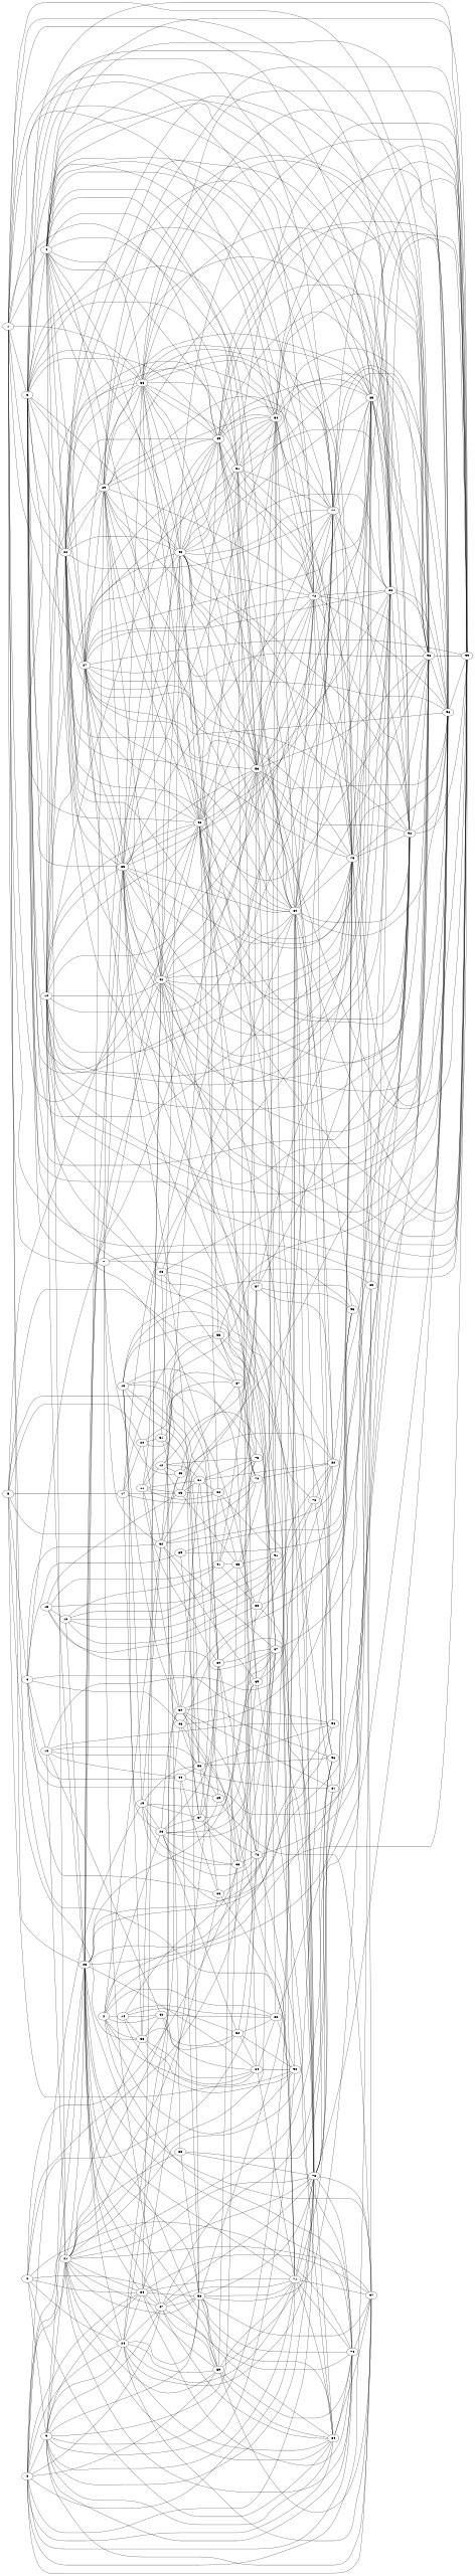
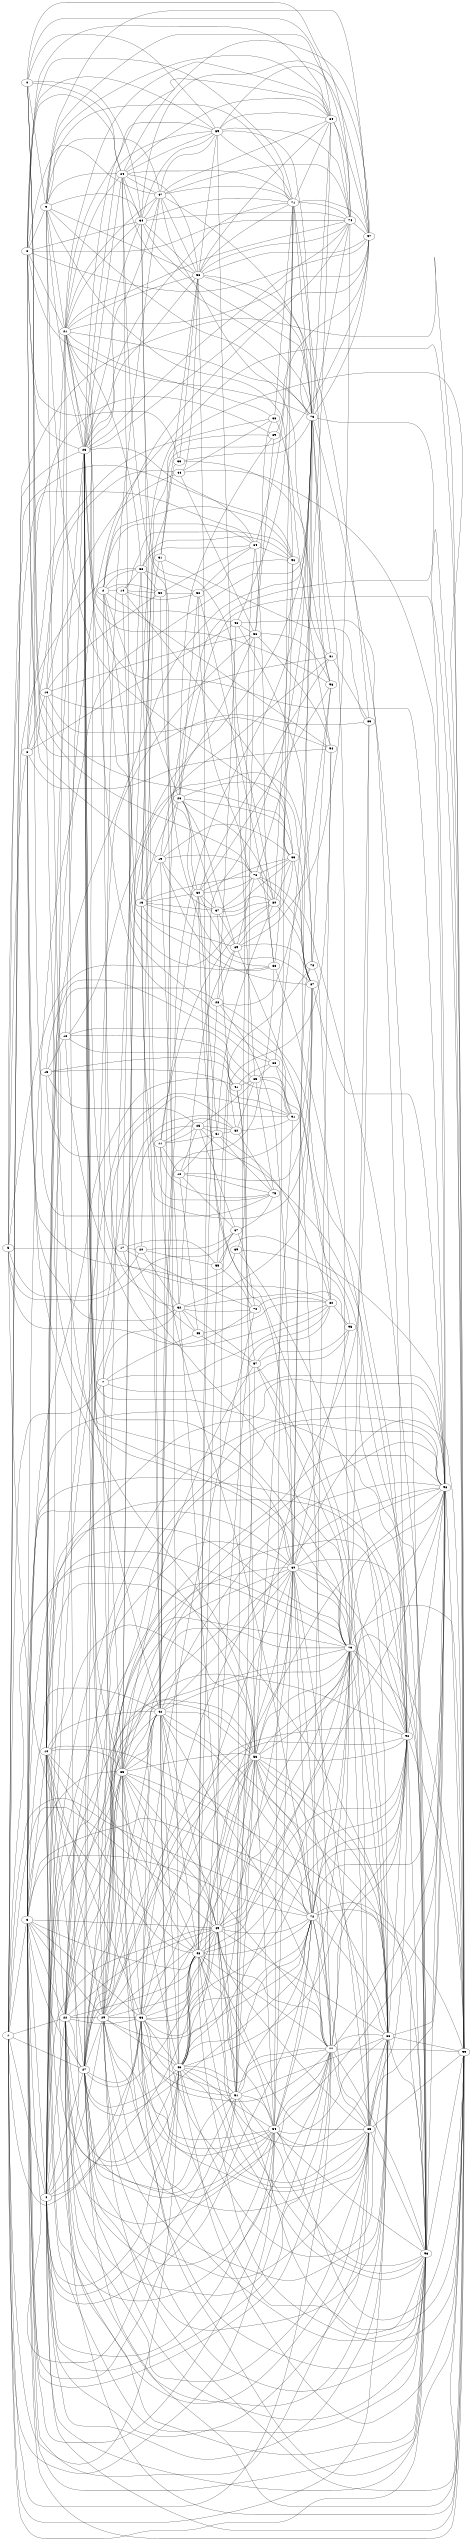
  digraph {
    rankdir=LR
    edge [arrowhead=both]
    0
    9
    24
    34
    59
    63
    74
    75
    76
    84
    23
    90
    60
    73
    21
    47
    71
    97
    58
    45
    30
    42
    80
    65
    87
    69
    93
    29
    35
    48
    79
    92
    98
    64
    68
    72
    77
    86
    99
    85
    95
    78
    81
    38
    54
    82
    46
    66
    96
    83
    57
    37
    61
    43
    49
    53
    88
    91
    1
    3
    4
    7
    22
    27
    36
    10
    41
    51
    62
    32
    56
    70
-   40
+   40 [label=50]
    52
    94
    28
    55
    89
    2
    14
    26
    67
    5
    6
    17
    20
    16
    39
    44
    25
    31
    33
    8
    19
    11
    12
    13
    15
    18
    0 -> 9
    0 -> 24
    0 -> 34
    0 -> 59
    0 -> 63
    0 -> 74
    0 -> 75
    0 -> 76
    0 -> 84
    9 -> 24
    9 -> 34
    9 -> 63
    9 -> 74
    9 -> 84
    9 -> 23
    9 -> 90
    9 -> 60
    9 -> 73
    9 -> 21
    9 -> 47
    9 -> 71
    9 -> 97
    9 -> 58
    24 -> 34
    24 -> 59
    24 -> 84
    24 -> 73
    24 -> 47
    24 -> 71
    24 -> 97
    24 -> 58
    24 -> 45
    24 -> 30
    34 -> 59
    34 -> 74
    34 -> 73
    34 -> 47
    34 -> 71
    34 -> 97
    34 -> 58
    34 -> 42
    34 -> 80
    59 -> 74
    59 -> 84
    59 -> 73
    59 -> 71
    59 -> 97
    59 -> 65
    63 -> 76
    63 -> 87
    63 -> 69
    74 -> 97
    76 -> 84
    76 -> 80
    76 -> 87
    76 -> 93
    84 -> 74
    84 -> 97
    23 -> 24
    23 -> 34
    23 -> 59
    23 -> 74
    23 -> 84
    23 -> 60
    23 -> 47
    23 -> 71
    23 -> 97
    23 -> 58
    23 -> 42
    23 -> 29
    23 -> 35
    23 -> 48
    23 -> 79
    23 -> 92
    23 -> 98
    23 -> 64
    23 -> 68
    60 -> 73
    60 -> 93
    60 -> 79
    60 -> 92
    60 -> 98
    60 -> 72
    60 -> 77
    60 -> 86
    60 -> 99
    60 -> 85
    60 -> 95
    60 -> 78
    73 -> 74
    73 -> 84
    73 -> 97
    73 -> 79
    73 -> 92
    73 -> 98
    73 -> 81
    21 -> 24
    21 -> 34
    21 -> 59
    21 -> 74
    21 -> 84
    21 -> 23
    21 -> 73
    21 -> 47
    21 -> 97
    21 -> 58
    21 -> 38
    21 -> 54
    21 -> 82
    21 -> 46
    21 -> 66
    21 -> 96
    47 -> 59
    47 -> 74
    47 -> 84
    47 -> 73
    47 -> 71
    47 -> 58
    47 -> 96
    71 -> 74
    71 -> 84
    71 -> 73
    71 -> 97
    71 -> 96
    58 -> 59
    58 -> 74
    58 -> 84
    58 -> 60
    58 -> 73
    58 -> 71
    58 -> 97
    58 -> 83
    45 -> 82
    45 -> 57
    30 -> 63
    30 -> 76
    30 -> 87
    30 -> 86
    30 -> 81
    30 -> 96
    30 -> 37
    30 -> 61
    42 -> 60
    42 -> 73
    42 -> 93
    42 -> 48
    42 -> 79
    42 -> 98
    42 -> 72
    42 -> 77
    42 -> 86
    42 -> 99
    42 -> 85
    42 -> 43
    42 -> 49
    42 -> 53
    42 -> 88
    80 -> 63
    80 -> 90
    80 -> 87
    65 -> 75
    65 -> 68
    65 -> 77
    65 -> 91
    87 -> 98
    69 -> 74
+   69 -> 76
    69 -> 87
    69 -> 82
    93 -> 98
    93 -> 99
    29 -> 60
    29 -> 73
    29 -> 42
    29 -> 93
    29 -> 35
    29 -> 48
    29 -> 92
    29 -> 98
    29 -> 72
    29 -> 77
    29 -> 86
    29 -> 99
    29 -> 85
    29 -> 54
    29 -> 43
    29 -> 49
    29 -> 53
    29 -> 36
    35 -> 60
    35 -> 42
    35 -> 93
    35 -> 48
    35 -> 79
    35 -> 92
    35 -> 98
    35 -> 72
    35 -> 77
    35 -> 86
    35 -> 99
    35 -> 81
    35 -> 54
    35 -> 57
    35 -> 43
    35 -> 49
    35 -> 53
    35 -> 36
-   48 -> 60
+   48 -> 28
    48 -> 73
    48 -> 93
    48 -> 79
    48 -> 92
    48 -> 72
    48 -> 77
    48 -> 86
    48 -> 99
    48 -> 85
    48 -> 54
    48 -> 49
    48 -> 53
    48 -> 55
    79 -> 93
    79 -> 92
    79 -> 98
    79 -> 86
    79 -> 99
    79 -> 85
    79 -> 83
    92 -> 93
    92 -> 98
    92 -> 99
    98 -> 99
    64 -> 90
    64 -> 71
    64 -> 88
    68 -> 73
    68 -> 92
    68 -> 91
    72 -> 93
    72 -> 79
    72 -> 92
    72 -> 98
    72 -> 77
    72 -> 86
    72 -> 99
    72 -> 85
    72 -> 94
    77 -> 93
    77 -> 79
    77 -> 92
    77 -> 98
    77 -> 86
    77 -> 99
    77 -> 85
    86 -> 93
    86 -> 92
    86 -> 98
    86 -> 99
    85 -> 93
    85 -> 92
    85 -> 98
    85 -> 86
    85 -> 99
    78 -> 82
    78 -> 96
    81 -> 83
    38 -> 90
    38 -> 42
    38 -> 64
    38 -> 40
    38 -> 52
    54 -> 60
    54 -> 71
    54 -> 93
    54 -> 79
    54 -> 98
    54 -> 72
    54 -> 77
    54 -> 86
    54 -> 99
    54 -> 85
    82 -> 95
    46 -> 71
    46 -> 93
    46 -> 78
    46 -> 56
    66 -> 71
    66 -> 94
    57 -> 79
    57 -> 85
    57 -> 95
    57 -> 82
    37 -> 63
    37 -> 76
    37 -> 80
    37 -> 69
    37 -> 62
    61 -> 75
    61 -> 80
    61 -> 82
    61 -> 62
    43 -> 60
    43 -> 48
    43 -> 79
    43 -> 92
    43 -> 98
    43 -> 72
    43 -> 77
    43 -> 86
    43 -> 99
    43 -> 85
    43 -> 54
    43 -> 82
    43 -> 49
    43 -> 53
    43 -> 51
    49 -> 60
    49 -> 93
    49 -> 79
    49 -> 92
    49 -> 98
    49 -> 72
    49 -> 77
    49 -> 86
    49 -> 85
    49 -> 54
    49 -> 53
    49 -> 51
    49 -> 94
    53 -> 60
    53 -> 93
    53 -> 79
    53 -> 92
    53 -> 98
    53 -> 72
    53 -> 77
    53 -> 86
    53 -> 99
    53 -> 85
    53 -> 54
    53 -> 91
    88 -> 90
    88 -> 92
    1 -> 23
    1 -> 93
    1 -> 72
    1 -> 77
    1 -> 86
    1 -> 99
    1 -> 38
    1 -> 54
-   1 -> 85
+   1 -> 43
    1 -> 49
    1 -> 53
    1 -> 3
    1 -> 4
    1 -> 7
    1 -> 22
    1 -> 27
    1 -> 36
    3 -> 60
    3 -> 73
    3 -> 42
    3 -> 93
    3 -> 29
    3 -> 35
    3 -> 48
    3 -> 79
    3 -> 92
    3 -> 98
    3 -> 72
    3 -> 77
    3 -> 86
    3 -> 99
    3 -> 85
    3 -> 54
    3 -> 43
    3 -> 49
    3 -> 4
    3 -> 22
    3 -> 27
    3 -> 36
    3 -> 10
    3 -> 41
    3 -> 51
    4 -> 21
    4 -> 93
    4 -> 29
    4 -> 35
    4 -> 48
    4 -> 79
    4 -> 98
    4 -> 72
    4 -> 77
    4 -> 86
    4 -> 99
    4 -> 85
    4 -> 54
    4 -> 43
    4 -> 49
    4 -> 53
    4 -> 91
    4 -> 22
    4 -> 27
    4 -> 36
    4 -> 51
    4 -> 62
    7 -> 47
    7 -> 45
    7 -> 35
    7 -> 95
    7 -> 82
    7 -> 51
    7 -> 32
    22 -> 60
    22 -> 42
    22 -> 93
    22 -> 29
    22 -> 35
    22 -> 48
    22 -> 79
    22 -> 92
    22 -> 98
    22 -> 77
    22 -> 86
    22 -> 99
    22 -> 85
    22 -> 54
    22 -> 43
    22 -> 49
    22 -> 53
    22 -> 27
    22 -> 36
    22 -> 51
    27 -> 60
    27 -> 42
    27 -> 93
    27 -> 29
    27 -> 35
    27 -> 48
    27 -> 79
    27 -> 92
    27 -> 98
    27 -> 72
    27 -> 86
    27 -> 99
    27 -> 85
    27 -> 54
    27 -> 43
    27 -> 53
    27 -> 91
    27 -> 36
    27 -> 51
    27 -> 56
    36 -> 60
    36 -> 42
    36 -> 93
    36 -> 48
    36 -> 79
    36 -> 92
    36 -> 98
    36 -> 72
    36 -> 77
    36 -> 99
    36 -> 85
    36 -> 54
    36 -> 43
    36 -> 49
    36 -> 53
    36 -> 51
    36 -> 70
    10 -> 23
    10 -> 73
    10 -> 42
    10 -> 93
    10 -> 29
    10 -> 35
    10 -> 48
    10 -> 79
    10 -> 92
    10 -> 98
    10 -> 72
    10 -> 77
    10 -> 86
    10 -> 99
    10 -> 85
    10 -> 43
    10 -> 49
    10 -> 53
    10 -> 22
    10 -> 27
    10 -> 36
    10 -> 28
    41 -> 65
    41 -> 68
    41 -> 57
    41 -> 53
    51 -> 93
    51 -> 64
    51 -> 72
    51 -> 77
    51 -> 86
    51 -> 99
    51 -> 54
    51 -> 83
    51 -> 57
    51 -> 53
    62 -> 75
    62 -> 65
    62 -> 91
    32 -> 45
    32 -> 87
    32 -> 69
    32 -> 95
    32 -> 57
    32 -> 51
    32 -> 70
    56 -> 66
    56 -> 96
    56 -> 94
    56 -> 89
    70 -> 82
    40 -> 64
    40 -> 88
    40 -> 52
    52 -> 76
    52 -> 90
    52 -> 64
    52 -> 88
    28 -> 60
    28 -> 69
    28 -> 93
    28 -> 46
    28 -> 96
    55 -> 98
    55 -> 78
    55 -> 70
    55 -> 67
    89 -> 97
    2 -> 74
    2 -> 90
    2 -> 64
    2 -> 38
    2 -> 88
    2 -> 91
    2 -> 32
    2 -> 40
    2 -> 94
    2 -> 14
    2 -> 26
    14 -> 63
    14 -> 90
    14 -> 38
    14 -> 88
    14 -> 40
    14 -> 52
    26 -> 63
    26 -> 30
    26 -> 80
    26 -> 87
    26 -> 69
    26 -> 99
    26 -> 37
    26 -> 52
    26 -> 89
    67 -> 75
    67 -> 70
    5 -> 90
    5 -> 80
    5 -> 48
    5 -> 64
    5 -> 70
    5 -> 67
    5 -> 6
    5 -> 17
    5 -> 20
    6 -> 46
    6 -> 66
    6 -> 53
    6 -> 32
    6 -> 94
    6 -> 89
    6 -> 16
    6 -> 39
    6 -> 44
    17 -> 79
    17 -> 38
    17 -> 70
    17 -> 55
    17 -> 20
    17 -> 25
    20 -> 32
    20 -> 55
    20 -> 67
    20 -> 31
    16 -> 21
    16 -> 79
    16 -> 81
    16 -> 56
    16 -> 40
    16 -> 94
    16 -> 44
    39 -> 86
    39 -> 95
    39 -> 56
    44 -> 58
    44 -> 98
    44 -> 66
    44 -> 56
    25 -> 65
    25 -> 93
    25 -> 61
    25 -> 62
    25 -> 67
    31 -> 58
    31 -> 83
    31 -> 43
    31 -> 33
    33 -> 73
    33 -> 58
    33 -> 81
    8 -> 9
    8 -> 24
    8 -> 34
    8 -> 59
    8 -> 74
    8 -> 84
    8 -> 23
    8 -> 73
    8 -> 21
    8 -> 47
    8 -> 71
    8 -> 97
    8 -> 83
    8 -> 33
    8 -> 19
    19 -> 63
    19 -> 76
    19 -> 87
    19 -> 37
    19 -> 32
    19 -> 56
    19 -> 26
    11 -> 75
    11 -> 30
    11 -> 80
    11 -> 72
    11 -> 61
    11 -> 62
    11 -> 25
    11 -> 12
    12 -> 75
    12 -> 45
    12 -> 87
    12 -> 61
    12 -> 67
    12 -> 25
    13 -> 75
    13 -> 76
    13 -> 97
    13 -> 30
    13 -> 80
    13 -> 87
    13 -> 69
    13 -> 37
    13 -> 89
    13 -> 26
    13 -> 19
    15 -> 87
    15 -> 68
    15 -> 91
    15 -> 41
    15 -> 25
    15 -> 18
    18 -> 23
    18 -> 65
    18 -> 78
    18 -> 82
    18 -> 91
    18 -> 41
  }
